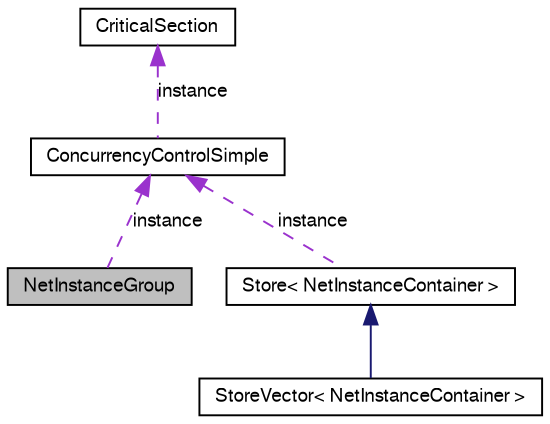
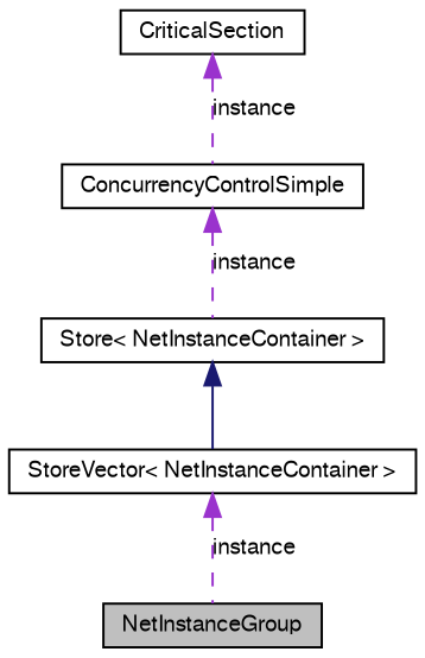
  digraph {
    node [color=black fillcolor=white fontname=FreeSans fontsize=10 shape=record style=filled]
    edge [color=darkorchid3 dir=back fontname=FreeSans fontsize=10 labelfontname=FreeSans labelfontsize=10 style=dashed]
    n1 [fillcolor=grey75 fontcolor=black height=0.2 label=NetInstanceGroup width=0.4]
    n2 [height=0.2 label="StoreVector\< NetInstanceContainer \>" width=0.4]
    n3 [height=0.2 label="Store\< NetInstanceContainer \>" width=0.4]
    n4 [height=0.2 label=ConcurrencyControlSimple width=0.4]
    n5 [height=0.2 label=CriticalSection width=0.4]
-   n4 -> n1 [label=instance]
+   n2 -> n1 [label=instance]
    n3 -> n2 [color=midnightblue style=solid]
    n4 -> n3 [label=instance]
    n5 -> n4 [label=instance]
  }
